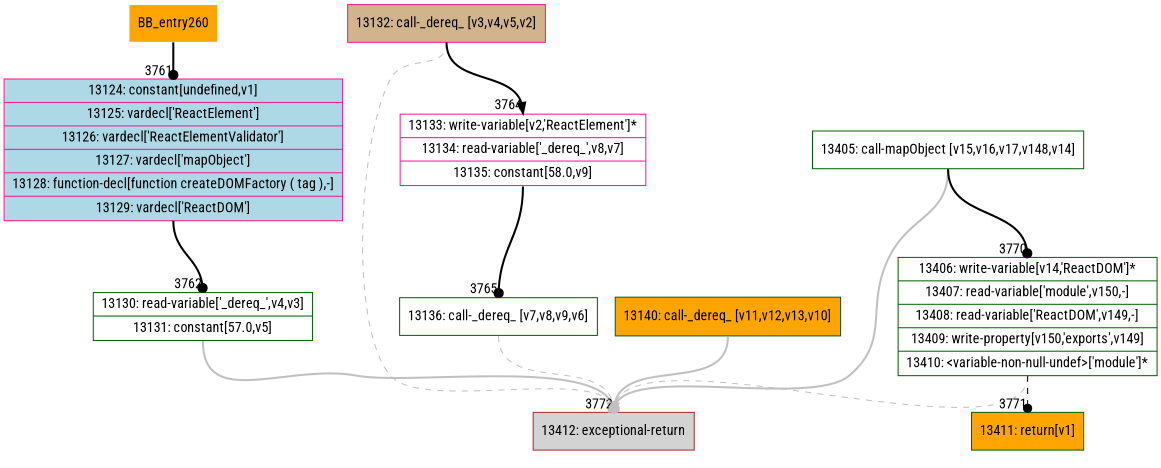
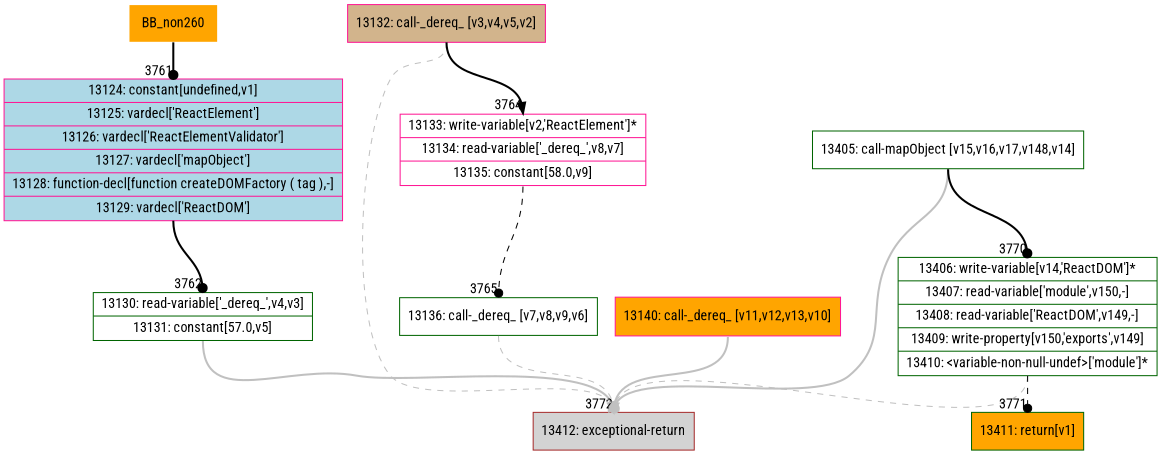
  digraph {
    fontname="Roboto Condensed"
    rankdir=TD
    node [color=deeppink fillcolor=white fontname="Roboto Condensed" shape=record style=filled]
    edge [arrowhead=dot fontname="Roboto Condensed" headport=n style=bold tailport=s]
-   BB_entry260 [fillcolor=orange shape=none]
+   BB_entry260 [fillcolor=orange shape=none label=BB_non260]
    n2 [fillcolor=lightblue label="{13124: constant[undefined,v1]|13125: vardecl['ReactElement']|13126: vardecl['ReactElementValidator']|13127: vardecl['mapObject']|13128: function-decl[function createDOMFactory ( tag ),-]|13129: vardecl['ReactDOM']}"]
    n3 [color=darkgreen label="{13130: read-variable['_dereq_',v4,v3]|13131: constant[57.0,v5]}"]
    n4 [color=brown fillcolor=lightgrey label="{13412: exceptional-return}"]
    n5 [fillcolor=tan label="{13132: call-_dereq_ [v3,v4,v5,v2]}"]
    n6 [label="{13133: write-variable[v2,'ReactElement']*|13134: read-variable['_dereq_',v8,v7]|13135: constant[58.0,v9]}"]
    n7 [color=darkgreen label="{13136: call-_dereq_ [v7,v8,v9,v6]}"]
-   n8 [color=darkgreen fillcolor=orange label="{13140: call-_dereq_ [v11,v12,v13,v10]}"]
+   n8 [fillcolor=orange label="{13140: call-_dereq_ [v11,v12,v13,v10]}"]
    n9 [color=darkgreen label="{13405: call-mapObject [v15,v16,v17,v148,v14]}"]
    n10 [color=darkgreen label="{13406: write-variable[v14,'ReactDOM']*|13407: read-variable['module',v150,-]|13408: read-variable['ReactDOM',v149,-]|13409: write-property[v150,'exports',v149]|13410: \<variable-non-null-undef\>['module']*}"]
    n11 [color=darkgreen fillcolor=orange label="{13411: return[v1]}"]
    BB_entry260 -> n2 [headlabel="    3761"]
    n2 -> n3 [headlabel="      3762"]
    n3 -> n4 [arrowhead=normal color=gray headlabel="      3772"]
    n5 -> n4 [arrowhead=tee color=gray style=dashed]
    n5 -> n6 [arrowhead=normal headlabel="      3764"]
-   n6 -> n7 [headlabel="      3765"]
+   n6 -> n7 [headlabel="      3765" style=dashed]
    n7 -> n4 [arrowhead=tee color=gray style=dashed]
    n8 -> n4 [color=gray]
    n9 -> n4 [color=gray]
    n9 -> n10 [headlabel="      3770"]
    n10 -> n4 [arrowhead=normal color=gray style=dashed]
    n10 -> n11 [headlabel="      3771" style=dashed]
  }
